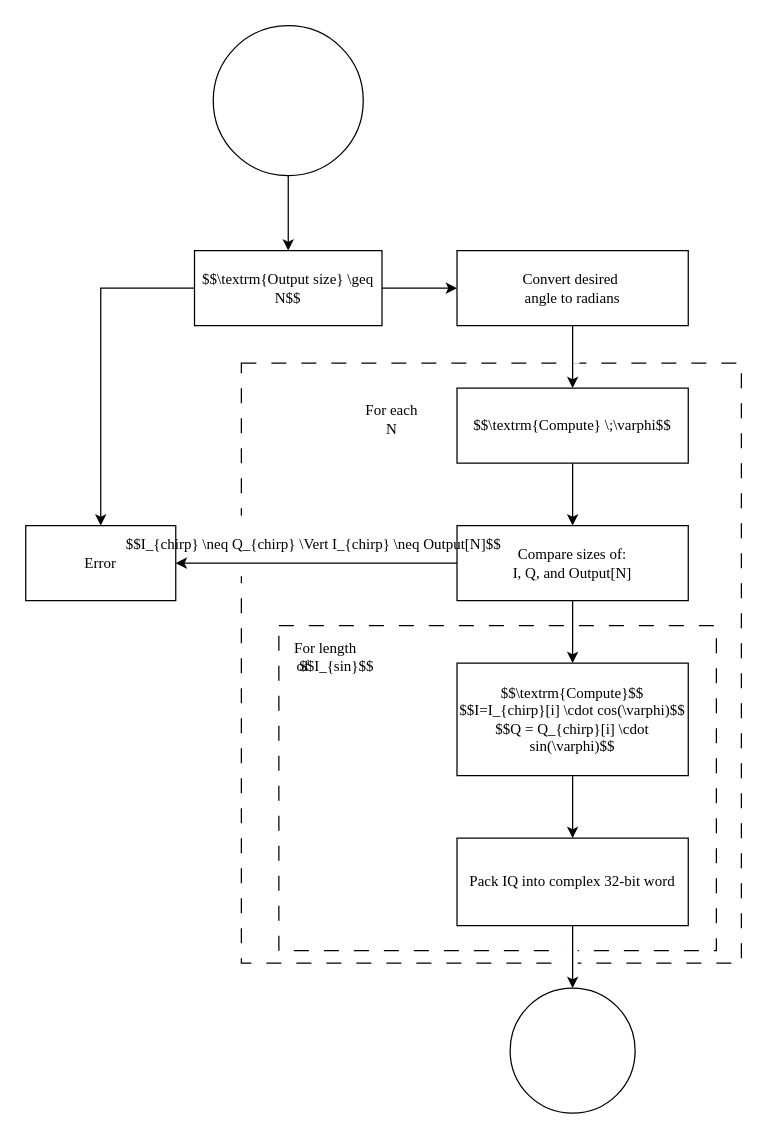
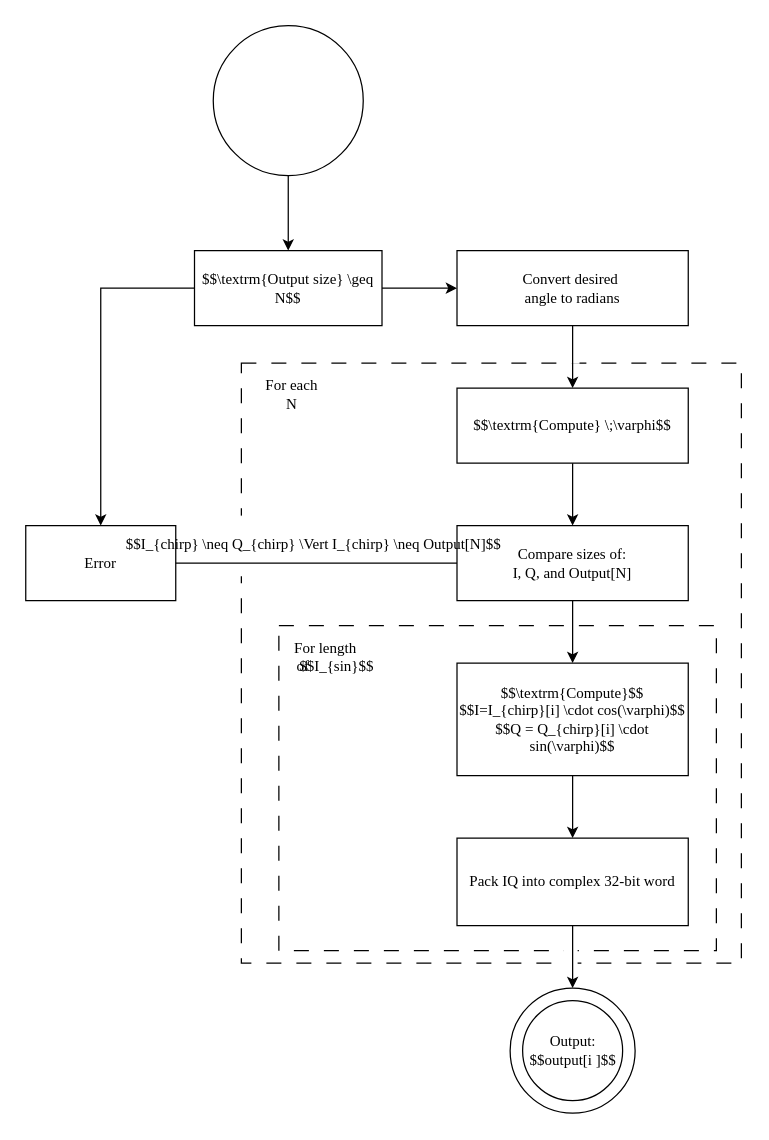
  <mxCell id="0" />
  <mxCell id="1" parent="0" />
  <mxCell id="2" value="" style="ellipse;whiteSpace=wrap;html=1;aspect=fixed;fillColor=default;fontFamily=Modern;fontSource=https%3A%2F%2Fsourceforge.net%2Fprojects%2Fcm-unicode%2F;" parent="1" vertex="1"><mxGeometry x="407.5" y="790" width="100" height="100" as="geometry" /></mxCell>
  <mxCell id="3" value="" style="ellipse;whiteSpace=wrap;html=1;aspect=fixed;fillColor=default;fontFamily=Modern;fontSource=https%3A%2F%2Fsourceforge.net%2Fprojects%2Fcm-unicode%2F;gradientColor=none;" parent="1" vertex="1"><mxGeometry x="170" y="20" width="120" height="120" as="geometry" /></mxCell>
  <mxCell id="4" value="" style="whiteSpace=wrap;html=1;fillColor=none;dashed=1;dashPattern=12 12;fontFamily=Modern;fontSource=https%3A%2F%2Fsourceforge.net%2Fprojects%2Fcm-unicode%2F;" parent="1" vertex="1"><mxGeometry x="222.5" y="500" width="350" height="260" as="geometry" /></mxCell>
  <mxCell id="5" value="" style="whiteSpace=wrap;html=1;fillColor=none;dashed=1;dashPattern=12 12;rounded=0;glass=0;shadow=0;connectable=1;perimeterSpacing=0;fontFamily=Modern;fontSource=https%3A%2F%2Fsourceforge.net%2Fprojects%2Fcm-unicode%2F;" parent="1" vertex="1"><mxGeometry x="192.5" y="290" width="400" height="480" as="geometry" /></mxCell>
  <mxCell id="6" value="" style="rounded=0;whiteSpace=wrap;html=1;rotation=90;strokeColor=#FFFFFF;fontFamily=Modern;fontSource=https%3A%2F%2Fsourceforge.net%2Fprojects%2Fcm-unicode%2F;" parent="1" vertex="1"><mxGeometry x="167.5" y="425" width="47.5" height="22.5" as="geometry" /></mxCell>
  <mxCell id="7" style="edgeStyle=orthogonalEdgeStyle;rounded=0;orthogonalLoop=1;jettySize=auto;html=1;exitX=0.5;exitY=1;exitDx=0;exitDy=0;entryX=0.5;entryY=0;entryDx=0;entryDy=0;fontFamily=Modern;fontSource=https%3A%2F%2Fsourceforge.net%2Fprojects%2Fcm-unicode%2F;" parent="1" source="3" target="10" edge="1"><mxGeometry relative="1" as="geometry" /></mxCell>
  <mxCell id="8" style="edgeStyle=orthogonalEdgeStyle;rounded=0;orthogonalLoop=1;jettySize=auto;html=1;exitX=1;exitY=0.5;exitDx=0;exitDy=0;entryX=0;entryY=0.5;entryDx=0;entryDy=0;fontFamily=Modern;fontSource=https%3A%2F%2Fsourceforge.net%2Fprojects%2Fcm-unicode%2F;" parent="1" source="10" target="11" edge="1"><mxGeometry relative="1" as="geometry" /></mxCell>
  <mxCell id="9" style="edgeStyle=orthogonalEdgeStyle;rounded=0;orthogonalLoop=1;jettySize=auto;html=1;exitX=0;exitY=0.5;exitDx=0;exitDy=0;entryX=0.5;entryY=0;entryDx=0;entryDy=0;fontFamily=Modern;fontSource=https%3A%2F%2Fsourceforge.net%2Fprojects%2Fcm-unicode%2F;" parent="1" source="10" target="20" edge="1"><mxGeometry relative="1" as="geometry" /></mxCell>
  <mxCell id="10" value="$$\textrm{Output size} \geq N$$" style="rounded=0;whiteSpace=wrap;html=1;fillColor=none;fontFamily=Modern;fontSource=https%3A%2F%2Fsourceforge.net%2Fprojects%2Fcm-unicode%2F;" parent="1" vertex="1"><mxGeometry x="155" y="200" width="150" height="60" as="geometry" /></mxCell>
  <mxCell id="11" value="&lt;div&gt;Convert desired&amp;nbsp;&lt;/div&gt;&lt;div&gt;angle to radians&lt;/div&gt;" style="rounded=0;whiteSpace=wrap;html=1;fillColor=none;fontFamily=Modern;fontSource=https%3A%2F%2Fsourceforge.net%2Fprojects%2Fcm-unicode%2F;" parent="1" vertex="1"><mxGeometry x="365" y="200" width="185" height="60" as="geometry" /></mxCell>
- <mxCell id="12" style="edgeStyle=orthogonalEdgeStyle;rounded=0;orthogonalLoop=1;jettySize=auto;html=1;exitX=0;exitY=0.5;exitDx=0;exitDy=0;entryX=1;entryY=0.5;entryDx=0;entryDy=0;fontFamily=Modern;fontSource=https%3A%2F%2Fsourceforge.net%2Fprojects%2Fcm-unicode%2F;" parent="1" source="14" target="20" edge="1"><mxGeometry relative="1" as="geometry" /></mxCell>
+ <mxCell id="12" style="edgeStyle=orthogonalEdgeStyle;rounded=0;orthogonalLoop=1;jettySize=auto;html=1;exitX=0;exitY=0.5;exitDx=0;exitDy=0;entryX=1;entryY=0.5;entryDx=0;entryDy=0;fontFamily=Modern;fontSource=https%3A%2F%2Fsourceforge.net%2Fprojects%2Fcm-unicode%2F;endArrow=none;" parent="1" source="14" target="20" edge="1"><mxGeometry relative="1" as="geometry" /></mxCell>
  <mxCell id="13" value="" style="edgeStyle=orthogonalEdgeStyle;rounded=0;orthogonalLoop=1;jettySize=auto;html=1;fontFamily=Modern;fontSource=https%3A%2F%2Fsourceforge.net%2Fprojects%2Fcm-unicode%2F;" parent="1" source="14" target="16" edge="1"><mxGeometry relative="1" as="geometry" /></mxCell>
  <mxCell id="14" value="&lt;div&gt;Compare sizes of:&lt;/div&gt;&lt;div&gt;I, Q, and Output[N]&lt;/div&gt;" style="rounded=0;whiteSpace=wrap;html=1;fillColor=none;fontFamily=Modern;fontSource=https%3A%2F%2Fsourceforge.net%2Fprojects%2Fcm-unicode%2F;" parent="1" vertex="1"><mxGeometry x="365" y="420" width="185" height="60" as="geometry" /></mxCell>
  <mxCell id="15" style="edgeStyle=orthogonalEdgeStyle;rounded=0;orthogonalLoop=1;jettySize=auto;html=1;exitX=0.5;exitY=1;exitDx=0;exitDy=0;entryX=0.5;entryY=0;entryDx=0;entryDy=0;fontFamily=Modern;fontSource=https%3A%2F%2Fsourceforge.net%2Fprojects%2Fcm-unicode%2F;" parent="1" source="16" target="17" edge="1"><mxGeometry relative="1" as="geometry" /></mxCell>
  <mxCell id="16" value="$$\textrm{Compute}$$ $$I=I_{chirp}[i] \cdot cos(\varphi)$$ $$Q = Q_{chirp}[i] \cdot sin(\varphi)$$" style="rounded=0;whiteSpace=wrap;html=1;fillColor=none;fontFamily=Modern;fontSource=https%3A%2F%2Fsourceforge.net%2Fprojects%2Fcm-unicode%2F;" parent="1" vertex="1"><mxGeometry x="365" y="530" width="185" height="90" as="geometry" /></mxCell>
  <mxCell id="17" value="Pack IQ into complex 32-bit word" style="rounded=0;whiteSpace=wrap;html=1;fillColor=none;fontFamily=Modern;fontSource=https%3A%2F%2Fsourceforge.net%2Fprojects%2Fcm-unicode%2F;" parent="1" vertex="1"><mxGeometry x="365" y="670" width="185" height="70" as="geometry" /></mxCell>
  <mxCell id="18" value="" style="edgeStyle=orthogonalEdgeStyle;rounded=0;orthogonalLoop=1;jettySize=auto;html=1;fontFamily=Modern;fontSource=https%3A%2F%2Fsourceforge.net%2Fprojects%2Fcm-unicode%2F;" parent="1" source="19" target="14" edge="1"><mxGeometry relative="1" as="geometry" /></mxCell>
  <mxCell id="19" value="$$\textrm{Compute} \;\varphi$$" style="rounded=0;whiteSpace=wrap;html=1;fillColor=none;fontFamily=Modern;fontSource=https%3A%2F%2Fsourceforge.net%2Fprojects%2Fcm-unicode%2F;" parent="1" vertex="1"><mxGeometry x="365" y="310" width="185" height="60" as="geometry" /></mxCell>
  <mxCell id="20" value="Error" style="rounded=0;whiteSpace=wrap;html=1;fillColor=none;fontFamily=Modern;fontSource=https%3A%2F%2Fsourceforge.net%2Fprojects%2Fcm-unicode%2F;" parent="1" vertex="1"><mxGeometry x="20" y="420" width="120" height="60" as="geometry" /></mxCell>
  <mxCell id="21" value="$$I_{chirp} \neq Q_{chirp} \Vert I_{chirp} \neq Output[N]$$" style="text;html=1;align=center;verticalAlign=middle;resizable=0;points=[];autosize=1;strokeColor=none;fillColor=none;fontFamily=Modern;fontSource=https%3A%2F%2Fsourceforge.net%2Fprojects%2Fcm-unicode%2F;" parent="1" vertex="1"><mxGeometry x="90" y="420" width="320" height="30" as="geometry" /></mxCell>
- <mxCell id="23" value="&lt;div&gt;For each&lt;/div&gt;&lt;div&gt;N&lt;/div&gt;" style="text;html=1;align=center;verticalAlign=middle;whiteSpace=wrap;rounded=0;fontFamily=Modern;fontSource=https%3A%2F%2Fsourceforge.net%2Fprojects%2Fcm-unicode%2F;" parent="1" vertex="1"><mxGeometry x="282.5" y="320" width="60" height="30" as="geometry" /></mxCell>
+ <mxCell id="22" value="&lt;div&gt;Output:&lt;/div&gt;&lt;div&gt;$$output[i ]$$&lt;/div&gt;" style="ellipse;whiteSpace=wrap;html=1;aspect=fixed;fillColor=default;fontFamily=Modern;fontSource=https%3A%2F%2Fsourceforge.net%2Fprojects%2Fcm-unicode%2F;" parent="1" vertex="1"><mxGeometry x="417.5" y="800" width="80" height="80" as="geometry" /></mxCell>
+ <mxCell id="23" value="&lt;div&gt;For each&lt;/div&gt;&lt;div&gt;N&lt;/div&gt;" style="text;html=1;align=center;verticalAlign=middle;whiteSpace=wrap;rounded=0;fontFamily=Modern;fontSource=https%3A%2F%2Fsourceforge.net%2Fprojects%2Fcm-unicode%2F;" parent="1" vertex="1"><mxGeometry x="202.5" y="300" width="60" height="30" as="geometry" /></mxCell>
  <mxCell id="24" value="" style="group;fontFamily=Modern;fontSource=https%3A%2F%2Fsourceforge.net%2Fprojects%2Fcm-unicode%2F;" parent="1" vertex="1" connectable="0"><mxGeometry x="230" y="510" width="68.5" height="38" as="geometry" /></mxCell>
  <mxCell id="25" value="For length of&amp;nbsp;&amp;nbsp;&amp;nbsp;&amp;nbsp;&amp;nbsp;&amp;nbsp;&amp;nbsp;&amp;nbsp;&amp;nbsp;&amp;nbsp;&amp;nbsp;&amp;nbsp; " style="text;html=1;align=center;verticalAlign=middle;whiteSpace=wrap;rounded=0;fontFamily=Modern;fontSource=https%3A%2F%2Fsourceforge.net%2Fprojects%2Fcm-unicode%2F;" parent="24" vertex="1"><mxGeometry width="60" height="30" as="geometry" /></mxCell>
  <mxCell id="26" value="$$I_{sin}$$" style="text;html=1;align=center;verticalAlign=middle;whiteSpace=wrap;rounded=0;fontFamily=Modern;fontSource=https%3A%2F%2Fsourceforge.net%2Fprojects%2Fcm-unicode%2F;" parent="24" vertex="1"><mxGeometry x="8.5" y="8" width="60" height="30" as="geometry" /></mxCell>
  <mxCell id="27" value="" style="rounded=0;whiteSpace=wrap;html=1;strokeColor=#FFFFFF;" parent="1" vertex="1"><mxGeometry x="451" y="755" width="10" height="20" as="geometry" /></mxCell>
  <mxCell id="28" style="edgeStyle=orthogonalEdgeStyle;rounded=0;orthogonalLoop=1;jettySize=auto;html=1;exitX=0.5;exitY=1;exitDx=0;exitDy=0;fontFamily=Modern;fontSource=https%3A%2F%2Fsourceforge.net%2Fprojects%2Fcm-unicode%2F;" parent="1" source="17" target="2" edge="1"><mxGeometry relative="1" as="geometry" /></mxCell>
  <mxCell id="29" value="" style="rounded=0;whiteSpace=wrap;html=1;strokeColor=#FFFFFF;" parent="1" vertex="1"><mxGeometry x="452.5" y="270" width="10" height="20" as="geometry" /></mxCell>
  <mxCell id="30" value="" style="edgeStyle=orthogonalEdgeStyle;rounded=0;orthogonalLoop=1;jettySize=auto;html=1;fontFamily=Modern;fontSource=https%3A%2F%2Fsourceforge.net%2Fprojects%2Fcm-unicode%2F;" parent="1" source="11" target="19" edge="1"><mxGeometry relative="1" as="geometry" /></mxCell>
